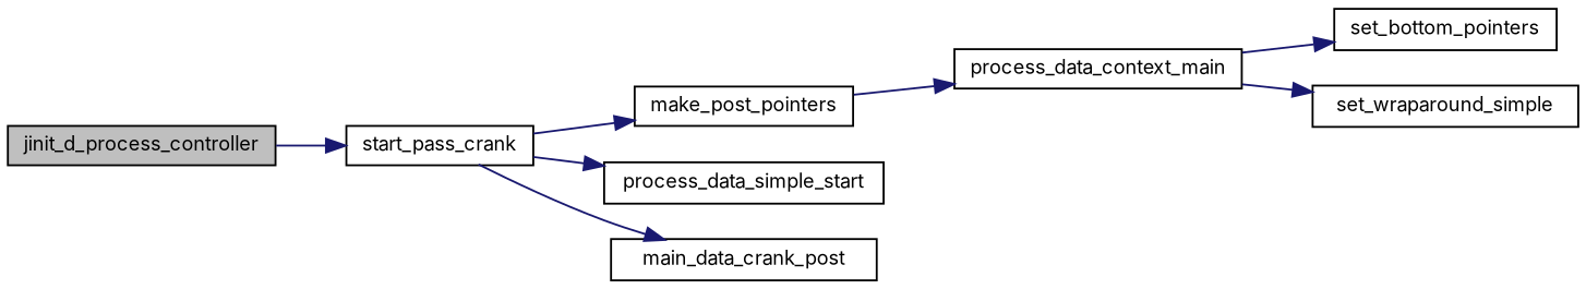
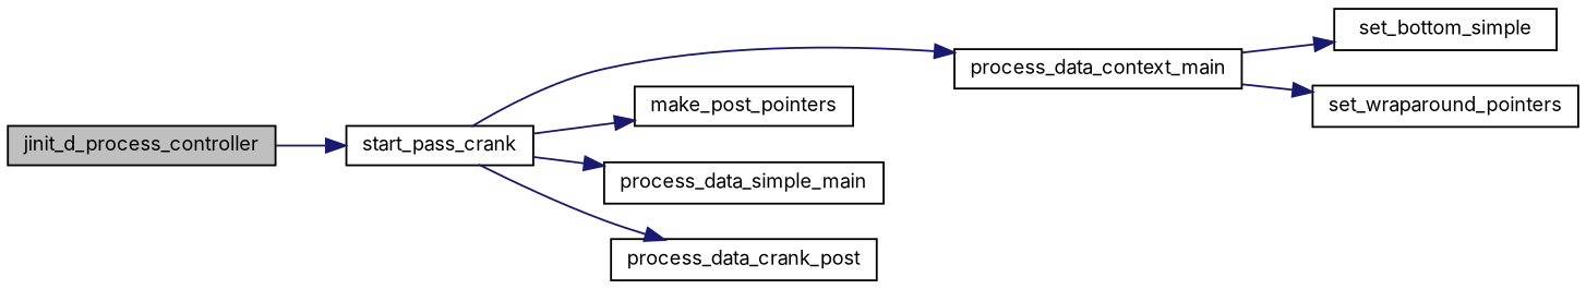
  digraph {
    fontname=Inter
    rankdir=LR
    node [color=black fontname=Inter fontsize=10 shape=record]
    edge [color=midnightblue fontname=Inter fontsize=10 labelfontname=Helvetica labelfontsize=10 style=solid]
    n1 [fillcolor=grey75 fontcolor=black height=0.2 label=jinit_d_process_controller style=filled width=0.4]
    n2 [height=0.2 label=start_pass_crank width=0.4]
    n3 [height=0.2 label=process_data_context_main width=0.4]
    n4 [height=0.2 label=make_post_pointers width=0.4]
-   n5 [height=0.2 label=process_data_simple_start width=0.4]
-   n6 [height=0.2 label=main_data_crank_post width=0.4]
-   n7 [height=0.2 label=set_bottom_pointers width=0.4]
-   n8 [height=0.2 label=set_wraparound_simple width=0.4]
+   n5 [height=0.2 label=process_data_simple_main width=0.4]
+   n6 [height=0.2 label=process_data_crank_post width=0.4]
+   n7 [height=0.2 label=set_bottom_simple width=0.4]
+   n8 [height=0.2 label=set_wraparound_pointers width=0.4]
    n1 -> n2
-   n4 -> n3
+   n2 -> n3
    n2 -> n4
    n2 -> n5
    n2 -> n6
    n3 -> n7
    n3 -> n8
  }
